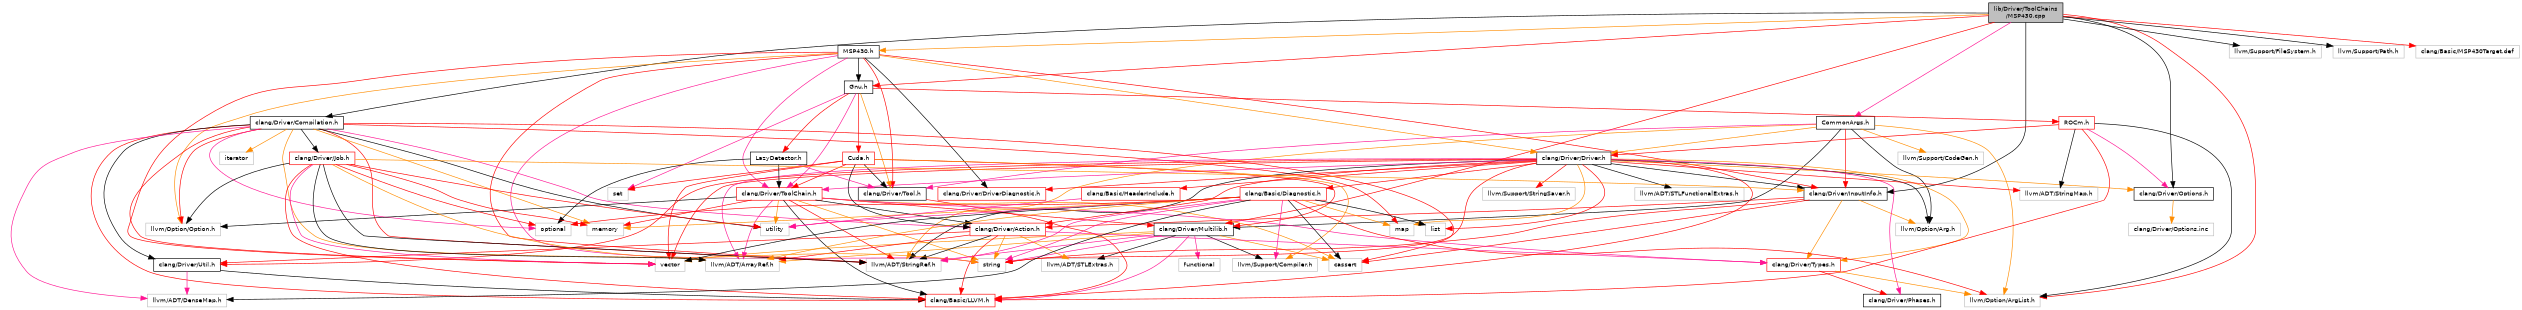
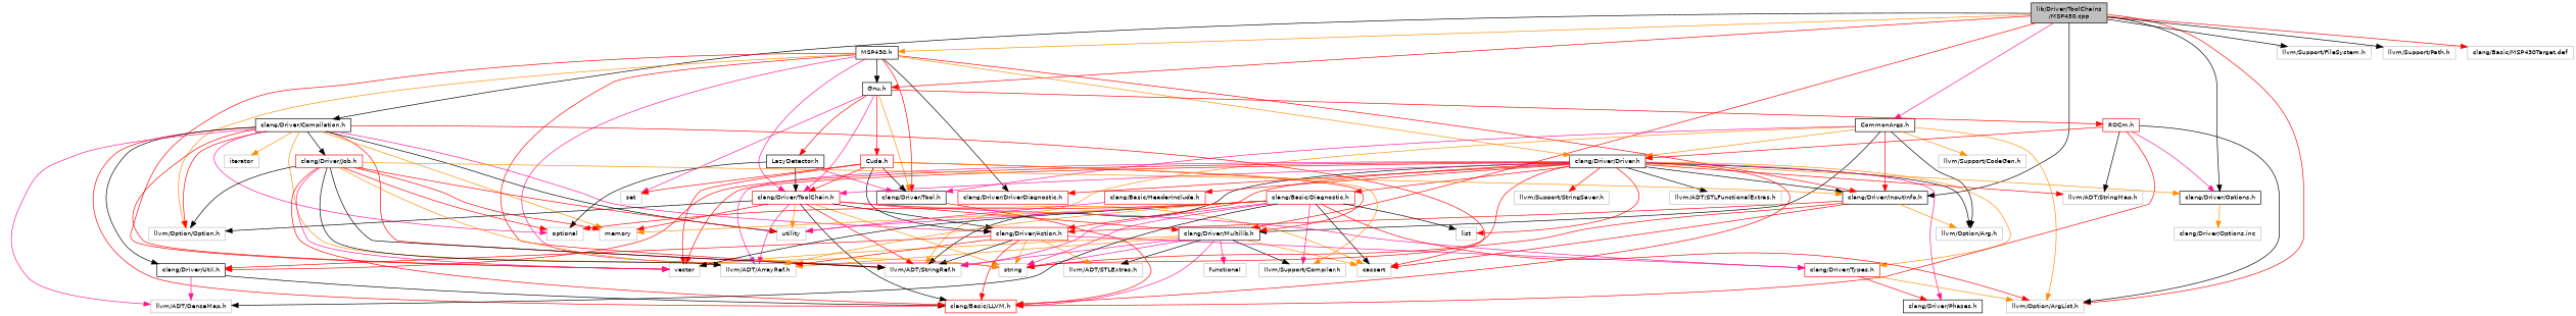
  digraph {
    node [color=grey75 fontname=Helvetica fontsize=10 shape=record]
    edge [color=red fontname=Helvetica fontsize=10 labelfontname=Helvetica labelfontsize=10 style=solid]
    n1 [color=black fillcolor=grey75 fontcolor=black height=0.2 label="lib/Driver/ToolChains\l/MSP430.cpp" style=filled width=0.4]
    n2 [color=black height=0.2 label="MSP430.h" width=0.4]
    n3 [color=black height=0.2 label="Gnu.h" width=0.4]
    n4 [height=0.2 label="llvm/Option/ArgList.h" width=0.4]
    n5 [color=black height=0.2 label="clang/Driver/Multilib.h" width=0.4]
    n6 [color=black height=0.2 label="clang/Driver/InputInfo.h" width=0.4]
    n7 [color=black height=0.2 label="clang/Driver/Options.h" width=0.4]
    n8 [color=black height=0.2 label="CommonArgs.h" width=0.4]
    n9 [color=black height=0.2 label="clang/Driver/Compilation.h" width=0.4]
    n10 [height=0.2 label="llvm/Support/FileSystem.h" width=0.4]
    n11 [height=0.2 label="llvm/Support/Path.h" width=0.4]
    n12 [height=0.2 label="clang/Basic/MSP430Target.def" width=0.4]
    n13 [height=0.2 label="llvm/ADT/StringRef.h" width=0.4]
    n14 [height=0.2 label=string width=0.4]
    n15 [height=0.2 label=vector width=0.4]
    n16 [color=black height=0.2 label="clang/Driver/Tool.h" width=0.4]
    n17 [color=red height=0.2 label="clang/Driver/ToolChain.h" width=0.4]
    n18 [height=0.2 label="llvm/Option/Option.h" width=0.4]
    n19 [color=black height=0.2 label="clang/Driver/Driver.h" width=0.4]
    n20 [color=red height=0.2 label="clang/Driver/DriverDiagnostic.h" width=0.4]
    n21 [color=red height=0.2 label="Cuda.h" width=0.4]
    n22 [height=0.2 label=set width=0.4]
    n23 [color=black height=0.2 label="LazyDetector.h" width=0.4]
    n24 [color=red height=0.2 label="ROCm.h" width=0.4]
    n25 [height=0.2 label="llvm/Support/Compiler.h" width=0.4]
    n26 [color=red height=0.2 label="clang/Basic/LLVM.h" width=0.4]
    n27 [height=0.2 label="llvm/ADT/ArrayRef.h" width=0.4]
    n28 [height=0.2 label="llvm/ADT/STLExtras.h" width=0.4]
    n29 [height=0.2 label=cassert width=0.4]
    n30 [height=0.2 label=functional width=0.4]
    n31 [color=red height=0.2 label="clang/Driver/Action.h" width=0.4]
    n32 [color=red height=0.2 label="clang/Driver/Types.h" width=0.4]
    n33 [height=0.2 label="llvm/Option/Arg.h" width=0.4]
    n34 [height=0.2 label="clang/Driver/Options.inc" width=0.4]
    n35 [height=0.2 label="llvm/Support/CodeGen.h" width=0.4]
    n36 [color=black height=0.2 label="clang/Driver/Util.h" width=0.4]
    n37 [height=0.2 label="llvm/ADT/DenseMap.h" width=0.4]
    n38 [height=0.2 label=utility width=0.4]
    n39 [height=0.2 label=memory width=0.4]
    n40 [height=0.2 label=optional width=0.4]
-   n41 [height=0.2 label=map width=0.4]
    n42 [color=red height=0.2 label="clang/Driver/Job.h" width=0.4]
    n43 [height=0.2 label=iterator width=0.4]
    n44 [color=black height=0.2 label="clang/Driver/Phases.h" width=0.4]
    n45 [height=0.2 label="llvm/ADT/StringMap.h" width=0.4]
    n46 [color=red height=0.2 label="clang/Basic/Diagnostic.h" width=0.4]
    n47 [height=0.2 label=list width=0.4]
    n48 [color=red height=0.2 label="clang/Basic/HeaderInclude.h" width=0.4]
    n49 [height=0.2 label="llvm/ADT/STLFunctionalExtras.h" width=0.4]
    n50 [height=0.2 label="llvm/Support/StringSaver.h" width=0.4]
    n1 -> n2 [color=darkorange]
    n1 -> n3
    n1 -> n4
    n1 -> n5
    n1 -> n6 [color=black]
    n1 -> n7 [color=black]
    n1 -> n8 [color=deeppink]
    n1 -> n9 [color=black]
    n1 -> n10 [color=black]
    n1 -> n11 [color=black]
    n1 -> n12
    n2 -> n3 [color=black]
    n2 -> n6
    n2 -> n13
    n2 -> n14 [color=deeppink]
    n2 -> n15
    n2 -> n16
    n2 -> n17 [color=deeppink]
    n2 -> n18 [color=darkorange]
    n2 -> n19 [color=darkorange]
    n2 -> n20 [color=black]
    n3 -> n16 [color=darkorange]
    n3 -> n17 [color=deeppink]
    n3 -> n21
    n3 -> n22 [color=deeppink]
    n3 -> n23
    n3 -> n24
    n5 -> n13 [color=deeppink]
    n5 -> n14 [color=deeppink]
    n5 -> n15 [color=darkorange]
    n5 -> n25 [color=black]
    n5 -> n26 [color=deeppink]
    n5 -> n27 [color=darkorange]
    n5 -> n28 [color=black]
    n5 -> n29 [color=darkorange]
    n5 -> n30 [color=deeppink]
    n6 -> n14
    n6 -> n29
    n6 -> n31
-   n6 -> n32 [color=darkorange]
    n6 -> n33 [color=darkorange]
    n7 -> n34 [color=darkorange]
    n8 -> n4 [color=darkorange]
    n8 -> n5 [color=black]
    n8 -> n6
    n8 -> n13 [color=darkorange]
    n8 -> n16 [color=deeppink]
    n8 -> n19 [color=darkorange]
    n8 -> n33 [color=black]
    n8 -> n35 [color=darkorange]
    n9 -> n13
    n9 -> n15
    n9 -> n18
    n9 -> n26
    n9 -> n27 [color=darkorange]
    n9 -> n29
    n9 -> n31 [color=deeppink]
    n9 -> n36 [color=black]
    n9 -> n37 [color=deeppink]
    n9 -> n38 [color=black]
    n9 -> n39 [color=darkorange]
    n9 -> n40 [color=deeppink]
-   n9 -> n41
    n9 -> n42 [color=black]
    n9 -> n43 [color=darkorange]
    n16 -> n26
    n17 -> n5
    n17 -> n13
    n17 -> n14 [color=darkorange]
    n17 -> n18 [color=black]
    n17 -> n26 [color=black]
    n17 -> n27 [color=deeppink]
    n17 -> n29 [color=darkorange]
    n17 -> n31 [color=black]
    n17 -> n32 [color=deeppink]
    n17 -> n38 [color=darkorange]
    n17 -> n39
    n19 -> n6 [color=black]
    n19 -> n7 [color=darkorange]
    n19 -> n13 [color=black]
    n19 -> n14
    n19 -> n15
    n19 -> n17 [color=deeppink]
    n19 -> n20
    n19 -> n26
    n19 -> n27 [color=deeppink]
    n19 -> n31
    n19 -> n32 [color=darkorange]
    n19 -> n33 [color=black]
    n19 -> n36
-   n19 -> n41 [color=darkorange]
    n19 -> n44 [color=deeppink]
    n19 -> n45
    n19 -> n46
    n19 -> n47
    n19 -> n48
    n19 -> n49 [color=black]
    n19 -> n50
    n21 -> n5
    n21 -> n15
    n21 -> n16 [color=black]
    n21 -> n17
    n21 -> n22
    n21 -> n25 [color=darkorange]
    n21 -> n31 [color=black]
    n23 -> n16 [color=deeppink]
    n23 -> n17 [color=black]
    n23 -> n40 [color=black]
    n24 -> n4 [color=black]
    n24 -> n7 [color=deeppink]
    n24 -> n19
    n24 -> n26
    n24 -> n45 [color=black]
    n31 -> n13 [color=black]
    n31 -> n14 [color=darkorange]
    n31 -> n26
    n31 -> n27
    n31 -> n28 [color=darkorange]
    n31 -> n32 [color=deeppink]
    n31 -> n36
    n32 -> n4 [color=darkorange]
    n32 -> n44
    n36 -> n26 [color=black]
    n36 -> n37 [color=deeppink]
    n42 -> n6 [color=darkorange]
    n42 -> n13 [color=black]
    n42 -> n14 [color=darkorange]
    n42 -> n15 [color=deeppink]
    n42 -> n18 [color=black]
    n42 -> n26
    n42 -> n27 [color=black]
    n42 -> n38
    n42 -> n39
    n42 -> n40
    n46 -> n4
    n46 -> n13 [color=deeppink]
    n46 -> n14 [color=deeppink]
    n46 -> n15 [color=black]
    n46 -> n25 [color=deeppink]
    n46 -> n27 [color=darkorange]
    n46 -> n29 [color=black]
    n46 -> n37 [color=black]
    n46 -> n38 [color=deeppink]
    n46 -> n39 [color=darkorange]
    n46 -> n40
-   n46 -> n41 [color=darkorange]
    n46 -> n47 [color=black]
    n48 -> n38 [color=deeppink]
  }
